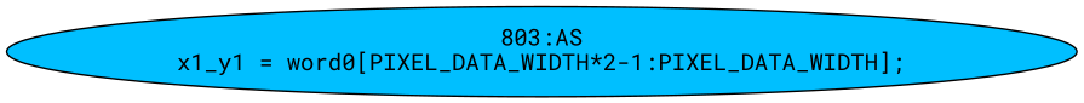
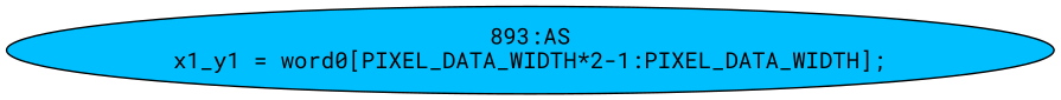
  strict digraph {
    rankdir=LR
    fontname="Roboto Mono"
-   n1 [ast="<pyverilog.vparser.ast.Assign object at 0x7f90abda4250>" def_var="['x1_y1']" fillcolor=deepskyblue label="803:AS\nx1_y1 = word0[PIXEL_DATA_WIDTH*2-1:PIXEL_DATA_WIDTH];" statements="[]" style=filled typ=Assign use_var="['word0', 'PIXEL_DATA_WIDTH']" fontname="Roboto Mono"]
+   n1 [ast="<pyverilog.vparser.ast.Assign object at 0x7f90abda4250>" def_var="['x1_y1']" fillcolor=deepskyblue label="893:AS\nx1_y1 = word0[PIXEL_DATA_WIDTH*2-1:PIXEL_DATA_WIDTH];" statements="[]" style=filled typ=Assign use_var="['word0', 'PIXEL_DATA_WIDTH']" fontname="Roboto Mono"]
  }
